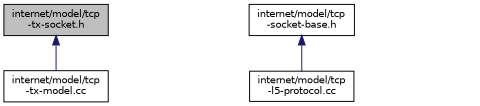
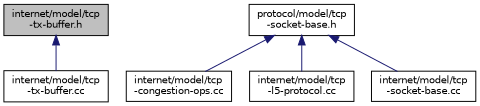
  digraph {
    node [color=black fillcolor=white fontname=Helvetica fontsize=10 shape=record style=filled]
    edge [color=midnightblue dir=back fontname=Helvetica fontsize=10 labelfontname=Helvetica labelfontsize=10 style=solid]
-   n1 [fillcolor=grey75 fontcolor=black height=0.2 label="internet/model/tcp\l-tx-socket.h" width=0.4]
-   n2 [height=0.2 label="internet/model/tcp\l-tx-model.cc" width=0.4]
-   n3 [height=0.2 label="internet/model/tcp\l-socket-base.h" width=0.4]
+   n1 [fillcolor=grey75 fontcolor=black height=0.2 label="internet/model/tcp\l-tx-buffer.h" width=0.4]
+   n2 [height=0.2 label="internet/model/tcp\l-tx-buffer.cc" width=0.4]
+   n3 [height=0.2 label="protocol/model/tcp\l-socket-base.h" width=0.4]
+   n4 [height=0.2 label="internet/model/tcp\l-congestion-ops.cc" width=0.4]
    n5 [height=0.2 label="internet/model/tcp\l-l5-protocol.cc" width=0.4]
+   n6 [height=0.2 label="internet/model/tcp\l-socket-base.cc" width=0.4]
    n1 -> n2
+   n3 -> n4
    n3 -> n5
+   n3 -> n6
  }
